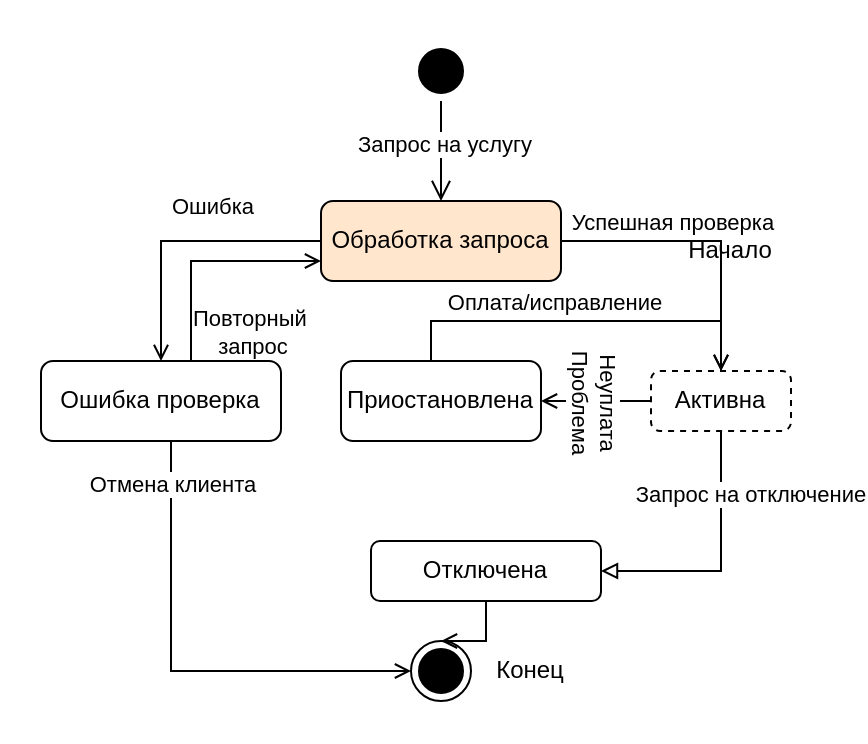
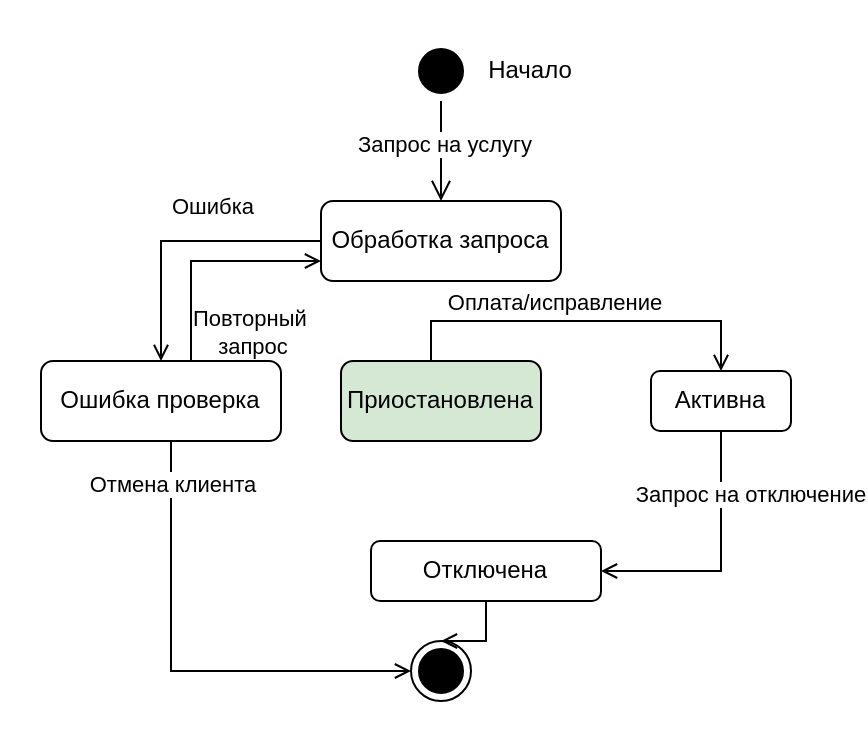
  <mxCell id="0" />
  <mxCell id="1" parent="0" />
  <mxCell id="2" value="" style="ellipse;html=1;shape=endState;fillColor=#000000;strokeColor=#000000;" vertex="1" parent="1"><mxGeometry x="205" y="320" width="30" height="30" as="geometry" /></mxCell>
  <mxCell id="3" style="edgeStyle=orthogonalEdgeStyle;rounded=0;orthogonalLoop=1;jettySize=auto;html=1;entryX=0.5;entryY=0;entryDx=0;entryDy=0;endArrow=open;endFill=0;" edge="1" parent="1" source="5" target="15"><mxGeometry relative="1" as="geometry" /></mxCell>
  <mxCell id="4" value="Ошибка" style="edgeLabel;html=1;align=center;verticalAlign=middle;resizable=0;points=[];rotation=0;" vertex="1" connectable="0" parent="3"><mxGeometry x="0.475" relative="1" as="geometry"><mxPoint x="25" y="-41" as="offset" /></mxGeometry></mxCell>
- <mxCell id="5" value="Обработка запроса" style="rounded=1;whiteSpace=wrap;html=1;fillColor=#ffe6cc;" vertex="1" parent="1"><mxGeometry x="160" y="100" width="120" height="40" as="geometry" /></mxCell>
+ <mxCell id="5" value="Обработка запроса" style="rounded=1;whiteSpace=wrap;html=1;" vertex="1" parent="1"><mxGeometry x="160" y="100" width="120" height="40" as="geometry" /></mxCell>
  <mxCell id="6" value="" style="ellipse;html=1;shape=startState;fillColor=#000000;strokeColor=#000000;" vertex="1" parent="1"><mxGeometry x="205" y="20" width="30" height="30" as="geometry" /></mxCell>
  <mxCell id="7" value="" style="edgeStyle=orthogonalEdgeStyle;html=1;verticalAlign=bottom;endArrow=open;endSize=8;strokeColor=#000000;rounded=0;entryX=0.5;entryY=0;entryDx=0;entryDy=0;" edge="1" source="6" parent="1" target="5"><mxGeometry relative="1" as="geometry"><mxPoint x="220" y="60" as="targetPoint" /></mxGeometry></mxCell>
  <mxCell id="8" value="Запрос на услугу" style="edgeLabel;html=1;align=center;verticalAlign=middle;resizable=0;points=[];" vertex="1" connectable="0" parent="7"><mxGeometry x="-0.149" y="1" relative="1" as="geometry"><mxPoint as="offset" /></mxGeometry></mxCell>
- <mxCell id="9" style="edgeStyle=orthogonalEdgeStyle;rounded=0;orthogonalLoop=1;jettySize=auto;html=1;entryX=0.5;entryY=0;entryDx=0;entryDy=0;exitX=1;exitY=0.5;exitDx=0;exitDy=0;endArrow=open;endFill=0;" edge="1" parent="1" source="5" target="22"><mxGeometry relative="1" as="geometry"><mxPoint x="355.029" y="240" as="sourcePoint" /></mxGeometry></mxCell>
- <mxCell id="10" value="Успешная проверка" style="edgeLabel;html=1;align=center;verticalAlign=middle;resizable=0;points=[];" vertex="1" connectable="0" parent="9"><mxGeometry x="-0.09" y="2" relative="1" as="geometry"><mxPoint x="-11" y="-8" as="offset" /></mxGeometry></mxCell>
  <mxCell id="11" style="edgeStyle=orthogonalEdgeStyle;rounded=0;orthogonalLoop=1;jettySize=auto;html=1;entryX=0;entryY=0.5;entryDx=0;entryDy=0;endArrow=open;endFill=0;" edge="1" parent="1" source="15" target="2"><mxGeometry relative="1" as="geometry"><Array as="points"><mxPoint x="85" y="335" /></Array></mxGeometry></mxCell>
  <mxCell id="12" value="Отмена клиента" style="edgeLabel;html=1;align=center;verticalAlign=middle;resizable=0;points=[];" vertex="1" connectable="0" parent="11"><mxGeometry x="-0.822" relative="1" as="geometry"><mxPoint as="offset" /></mxGeometry></mxCell>
  <mxCell id="13" style="edgeStyle=orthogonalEdgeStyle;rounded=0;orthogonalLoop=1;jettySize=auto;html=1;entryX=0;entryY=0.75;entryDx=0;entryDy=0;endArrow=open;endFill=0;" edge="1" parent="1" source="15" target="5"><mxGeometry relative="1" as="geometry"><Array as="points"><mxPoint x="95" y="130" /></Array></mxGeometry></mxCell>
  <mxCell id="14" value="Повторный&amp;nbsp;&lt;div&gt;запрос&lt;/div&gt;" style="edgeLabel;html=1;align=center;verticalAlign=middle;resizable=0;points=[];" vertex="1" connectable="0" parent="13"><mxGeometry x="-0.738" relative="1" as="geometry"><mxPoint x="30" as="offset" /></mxGeometry></mxCell>
  <mxCell id="15" value="Ошибка проверка" style="rounded=1;whiteSpace=wrap;html=1;" vertex="1" parent="1"><mxGeometry x="20" y="180" width="120" height="40" as="geometry" /></mxCell>
  <mxCell id="16" style="edgeStyle=orthogonalEdgeStyle;rounded=0;orthogonalLoop=1;jettySize=auto;html=1;entryX=0.5;entryY=0;entryDx=0;entryDy=0;endArrow=open;endFill=0;" edge="1" parent="1" source="17" target="2"><mxGeometry relative="1" as="geometry" /></mxCell>
  <mxCell id="17" value="Отключена" style="rounded=1;whiteSpace=wrap;html=1;" vertex="1" parent="1"><mxGeometry x="185" y="270" width="115" height="30" as="geometry" /></mxCell>
- <mxCell id="18" style="edgeStyle=orthogonalEdgeStyle;rounded=0;orthogonalLoop=1;jettySize=auto;html=1;entryX=1;entryY=0.5;entryDx=0;entryDy=0;endArrow=block;endFill=0;exitX=0.5;exitY=1;exitDx=0;exitDy=0;" edge="1" parent="1" source="22" target="17"><mxGeometry relative="1" as="geometry"><Array as="points"><mxPoint x="360" y="285" /></Array></mxGeometry></mxCell>
+ <mxCell id="18" style="edgeStyle=orthogonalEdgeStyle;rounded=0;orthogonalLoop=1;jettySize=auto;html=1;entryX=1;entryY=0.5;entryDx=0;entryDy=0;endArrow=open;endFill=0;exitX=0.5;exitY=1;exitDx=0;exitDy=0;" edge="1" parent="1" source="22" target="17"><mxGeometry relative="1" as="geometry"><Array as="points"><mxPoint x="360" y="285" /></Array></mxGeometry></mxCell>
  <mxCell id="19" value="Запрос на отключение" style="edgeLabel;html=1;align=center;verticalAlign=middle;resizable=0;points=[];" vertex="1" connectable="0" parent="18"><mxGeometry x="-0.046" y="1" relative="1" as="geometry"><mxPoint x="13" y="-31" as="offset" /></mxGeometry></mxCell>
- <mxCell id="20" style="edgeStyle=orthogonalEdgeStyle;rounded=0;orthogonalLoop=1;jettySize=auto;html=1;entryX=1;entryY=0.5;entryDx=0;entryDy=0;endArrow=open;endFill=0;" edge="1" parent="1" source="22" target="27"><mxGeometry relative="1" as="geometry" /></mxCell>
- <mxCell id="21" value="Неуплата&lt;br&gt;Проблема" style="edgeLabel;html=1;align=center;verticalAlign=middle;resizable=0;points=[];rotation=90;" vertex="1" connectable="0" parent="20"><mxGeometry x="0.188" relative="1" as="geometry"><mxPoint x="6" as="offset" /></mxGeometry></mxCell>
- <mxCell id="22" value="Активна" style="rounded=1;whiteSpace=wrap;html=1;dashed=1;" vertex="1" parent="1"><mxGeometry x="325" y="185" width="70" height="30" as="geometry" /></mxCell>
- <mxCell id="23" value="Конец" style="text;html=1;align=center;verticalAlign=middle;whiteSpace=wrap;rounded=0;" vertex="1" parent="1"><mxGeometry x="235" y="320" width="60" height="30" as="geometry" /></mxCell>
- <mxCell id="24" value="Начало" style="text;html=1;align=center;verticalAlign=middle;whiteSpace=wrap;rounded=0;" vertex="1" parent="1"><mxGeometry x="335" y="110" width="60" height="30" as="geometry" /></mxCell>
+ <mxCell id="22" value="Активна" style="rounded=1;whiteSpace=wrap;html=1;" vertex="1" parent="1"><mxGeometry x="325" y="185" width="70" height="30" as="geometry" /></mxCell>
+ <mxCell id="24" value="Начало" style="text;html=1;align=center;verticalAlign=middle;whiteSpace=wrap;rounded=0;" vertex="1" parent="1"><mxGeometry x="235" y="20" width="60" height="30" as="geometry" /></mxCell>
  <mxCell id="25" style="edgeStyle=orthogonalEdgeStyle;rounded=0;orthogonalLoop=1;jettySize=auto;html=1;entryX=0.5;entryY=0;entryDx=0;entryDy=0;endArrow=open;endFill=0;" edge="1" parent="1" target="22"><mxGeometry relative="1" as="geometry"><mxPoint x="215" y="180" as="sourcePoint" /><mxPoint x="345" y="180" as="targetPoint" /><Array as="points"><mxPoint x="215" y="160" /><mxPoint x="360" y="160" /></Array></mxGeometry></mxCell>
  <mxCell id="26" value="Оплата/исправление" style="edgeLabel;html=1;align=center;verticalAlign=middle;resizable=0;points=[];" vertex="1" connectable="0" parent="25"><mxGeometry x="-0.358" y="2" relative="1" as="geometry"><mxPoint x="20" y="-8" as="offset" /></mxGeometry></mxCell>
- <mxCell id="27" value="Приостановлена" style="rounded=1;whiteSpace=wrap;html=1;" vertex="1" parent="1"><mxGeometry x="170" y="180" width="100" height="40" as="geometry" /></mxCell>
+ <mxCell id="27" value="Приостановлена" style="rounded=1;whiteSpace=wrap;html=1;fillColor=#d5e8d4;" vertex="1" parent="1"><mxGeometry x="170" y="180" width="100" height="40" as="geometry" /></mxCell>
